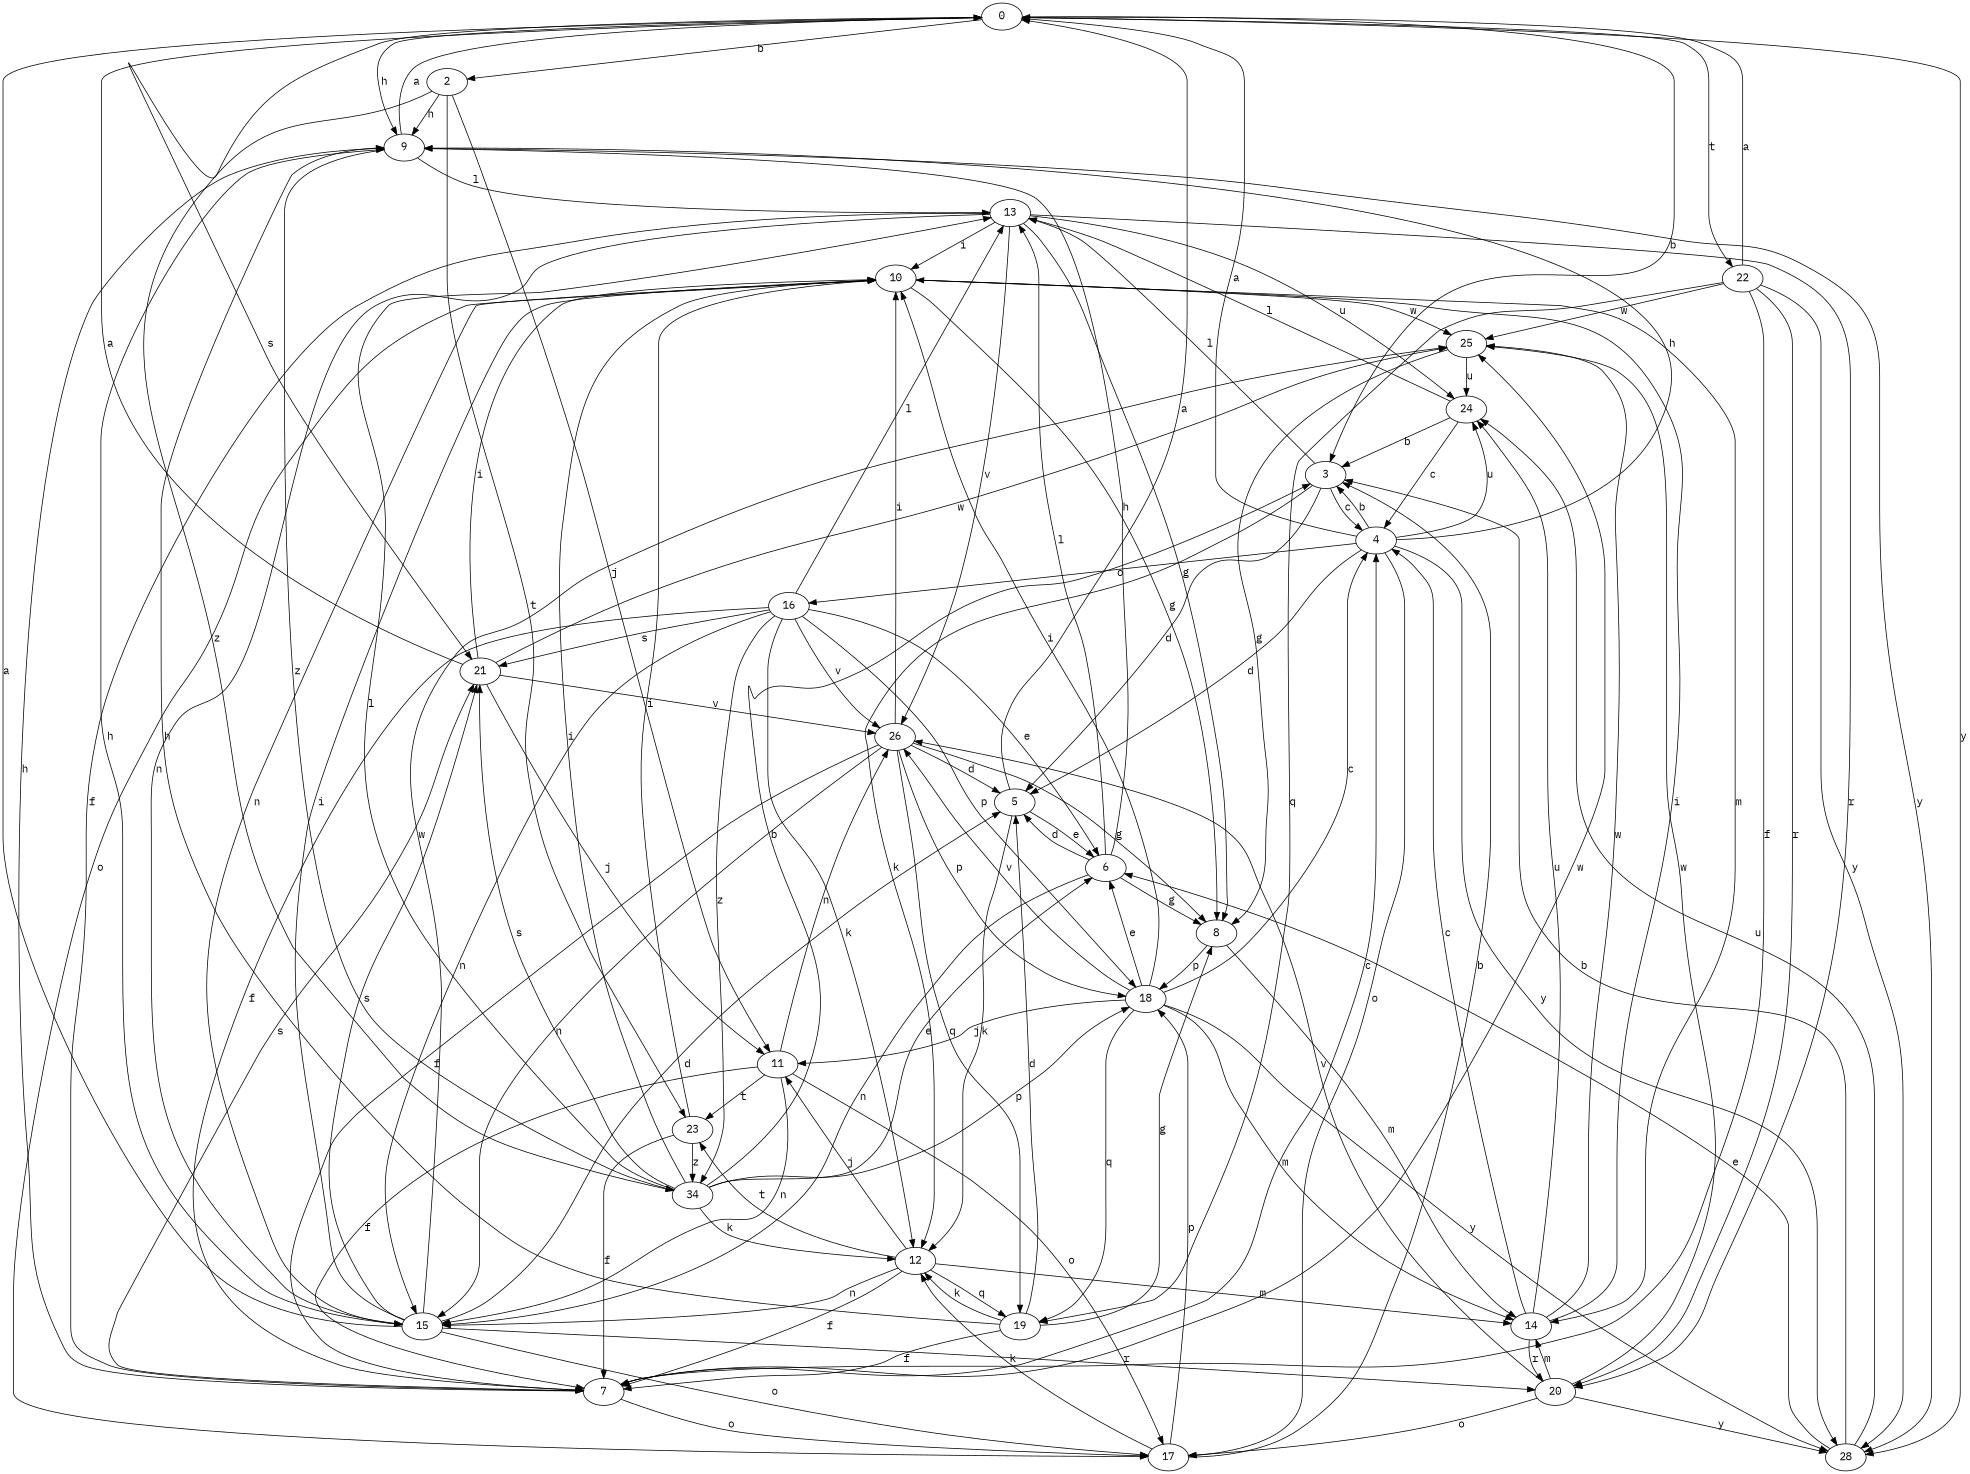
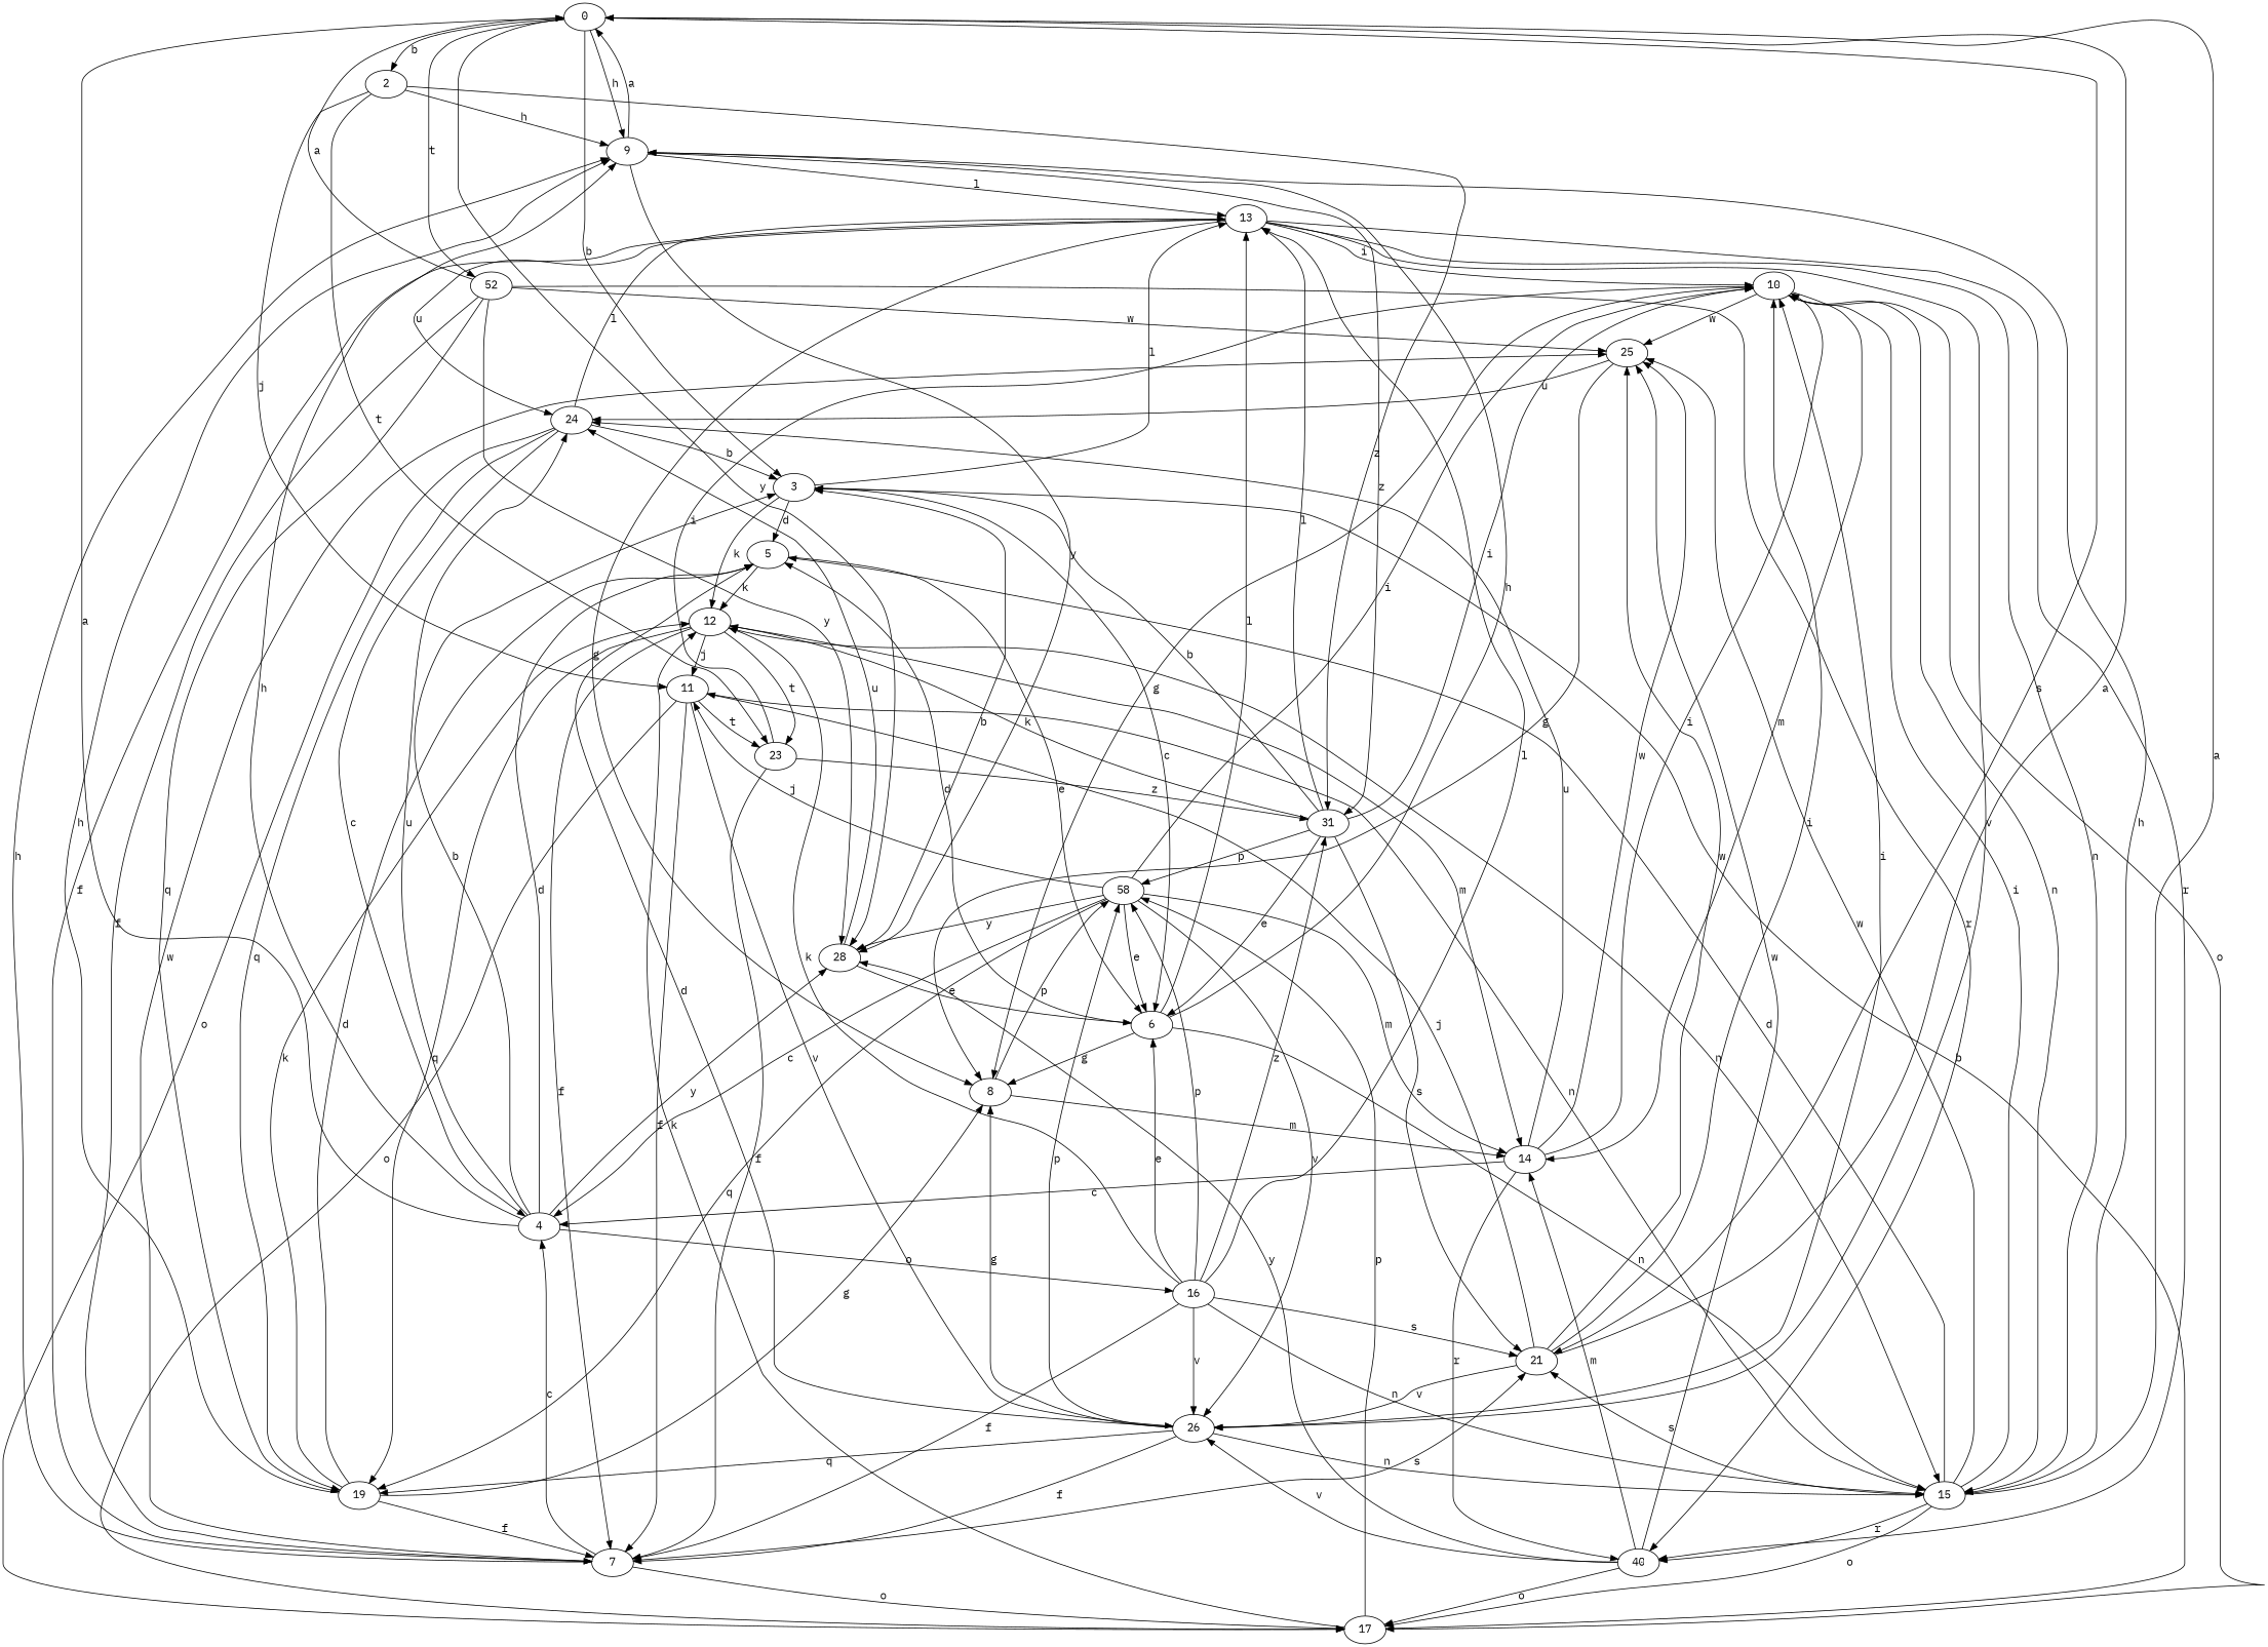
  strict digraph {
    fontname="IBM Plex Mono"
    node [fontname="IBM Plex Mono"]
    edge [fontname="IBM Plex Mono"]
    0
    2
    3
    9
    21
-   22
+   22 [label=52]
    28
    11
    23
-   31 [label=34]
+   31
    4
    5
    12
    13
    n15 [label=25]
    10
    26
    7
    19
-   20
+   20 [label=40]
    24
    6
    17
    15
-   18
+   18 [label=58]
    16
    14
    8
    0 -> 2 [label=b]
    0 -> 3 [label=b]
    0 -> 9 [label=h]
    0 -> 21 [label=s]
    0 -> 22 [label=t]
    0 -> 28 [label=y]
    2 -> 9 [label=h]
    2 -> 11 [label=j]
    2 -> 23 [label=t]
    2 -> 31 [label=z]
-   3 -> 4 [label=c]
+   3 -> 6 [label=c]
    3 -> 5 [label=d]
    3 -> 12 [label=k]
    3 -> 13 [label=l]
    9 -> 0 [label=a]
    9 -> 28 [label=y]
    9 -> 31 [label=z]
    9 -> 13 [label=l]
    21 -> 0 [label=a]
    21 -> 11 [label=j]
    21 -> n15 [label=w]
    21 -> 10 [label=i]
    21 -> 26 [label=v]
    22 -> 0 [label=a]
    22 -> 28 [label=y]
    22 -> n15 [label=w]
    22 -> 7 [label=f]
    22 -> 19 [label=q]
    22 -> 20 [label=r]
    28 -> 3 [label=b]
    28 -> 24 [label=u]
    28 -> 6 [label=e]
    11 -> 23 [label=t]
-   11 -> 26 [label=n]
+   11 -> 26 [label=v]
    11 -> 7 [label=f]
    11 -> 17 [label=o]
    11 -> 15 [label=n]
    23 -> 31 [label=z]
    23 -> 10 [label=i]
    23 -> 7 [label=f]
    31 -> 3 [label=b]
    31 -> 21 [label=s]
    31 -> 12 [label=k]
    31 -> 13 [label=l]
    31 -> 10 [label=i]
    31 -> 6 [label=e]
    31 -> 18 [label=p]
    4 -> 0 [label=a]
    4 -> 3 [label=b]
    4 -> 9 [label=h]
    4 -> 28 [label=y]
    4 -> 5 [label=d]
    4 -> 24 [label=u]
-   4 -> 17 [label=o]
+   24 -> 17 [label=o]
    4 -> 16 [label=o]
-   5 -> 0 [label=a]
    5 -> 12 [label=k]
    5 -> 6 [label=e]
    12 -> 11 [label=j]
    12 -> 23 [label=t]
    12 -> 7 [label=f]
    12 -> 19 [label=q]
    12 -> 15 [label=n]
    12 -> 14 [label=m]
    13 -> 10 [label=i]
    13 -> 26 [label=v]
    13 -> 7 [label=f]
    13 -> 20 [label=r]
    13 -> 24 [label=u]
    13 -> 15 [label=n]
    13 -> 8 [label=g]
    n15 -> 24 [label=u]
    n15 -> 8 [label=g]
    10 -> n15 [label=w]
    10 -> 17 [label=o]
    10 -> 15 [label=n]
    10 -> 14 [label=m]
    10 -> 8 [label=g]
    26 -> 5 [label=d]
    26 -> 10 [label=i]
    26 -> 7 [label=f]
    26 -> 19 [label=q]
    26 -> 15 [label=n]
    26 -> 18 [label=p]
    26 -> 8 [label=g]
    7 -> 9 [label=h]
    7 -> 21 [label=s]
    7 -> 4 [label=c]
    7 -> n15 [label=w]
    7 -> 17 [label=o]
    19 -> 9 [label=h]
    19 -> 5 [label=d]
    19 -> 12 [label=k]
    19 -> 7 [label=f]
    19 -> 8 [label=g]
    20 -> 28 [label=y]
    20 -> n15 [label=w]
    20 -> 26 [label=v]
    20 -> 17 [label=o]
    20 -> 14 [label=m]
    24 -> 3 [label=b]
    24 -> 4 [label=c]
    24 -> 13 [label=l]
+   24 -> 19 [label=q]
    6 -> 9 [label=h]
    6 -> 5 [label=d]
    6 -> 13 [label=l]
    6 -> 15 [label=n]
    6 -> 8 [label=g]
    17 -> 3 [label=b]
    17 -> 12 [label=k]
    17 -> 18 [label=p]
    15 -> 0 [label=a]
    15 -> 9 [label=h]
    15 -> 21 [label=s]
    15 -> 5 [label=d]
    15 -> n15 [label=w]
    15 -> 10 [label=i]
    15 -> 20 [label=r]
    15 -> 17 [label=o]
    18 -> 28 [label=y]
    18 -> 11 [label=j]
    18 -> 4 [label=c]
    18 -> 10 [label=i]
    18 -> 26 [label=v]
    18 -> 19 [label=q]
    18 -> 6 [label=e]
    18 -> 14 [label=m]
    16 -> 21 [label=s]
    16 -> 31 [label=z]
    16 -> 12 [label=k]
    16 -> 13 [label=l]
    16 -> 26 [label=v]
    16 -> 7 [label=f]
    16 -> 6 [label=e]
    16 -> 15 [label=n]
    16 -> 18 [label=p]
    14 -> 4 [label=c]
    14 -> n15 [label=w]
    14 -> 10 [label=i]
    14 -> 20 [label=r]
    14 -> 24 [label=u]
    8 -> 18 [label=p]
    8 -> 14 [label=m]
  }
